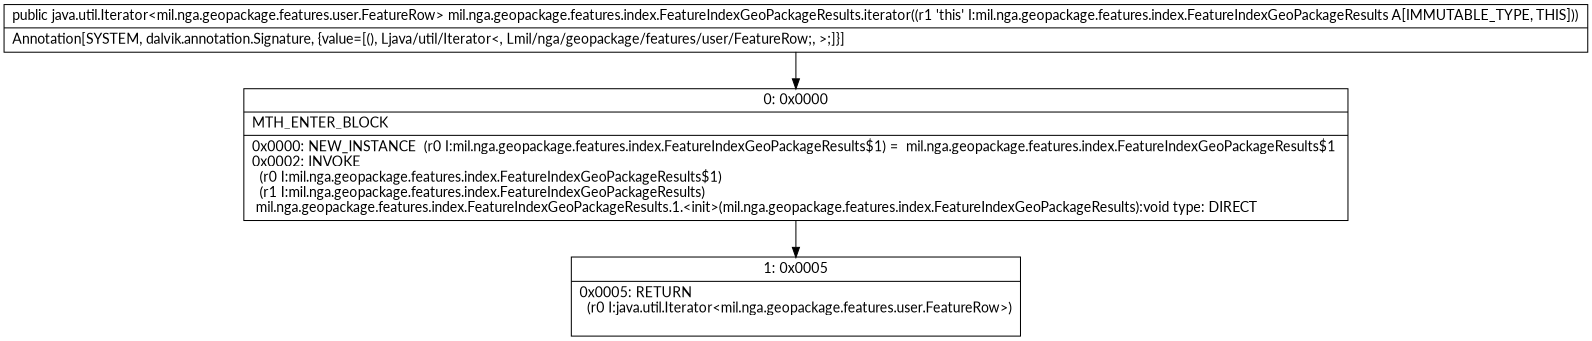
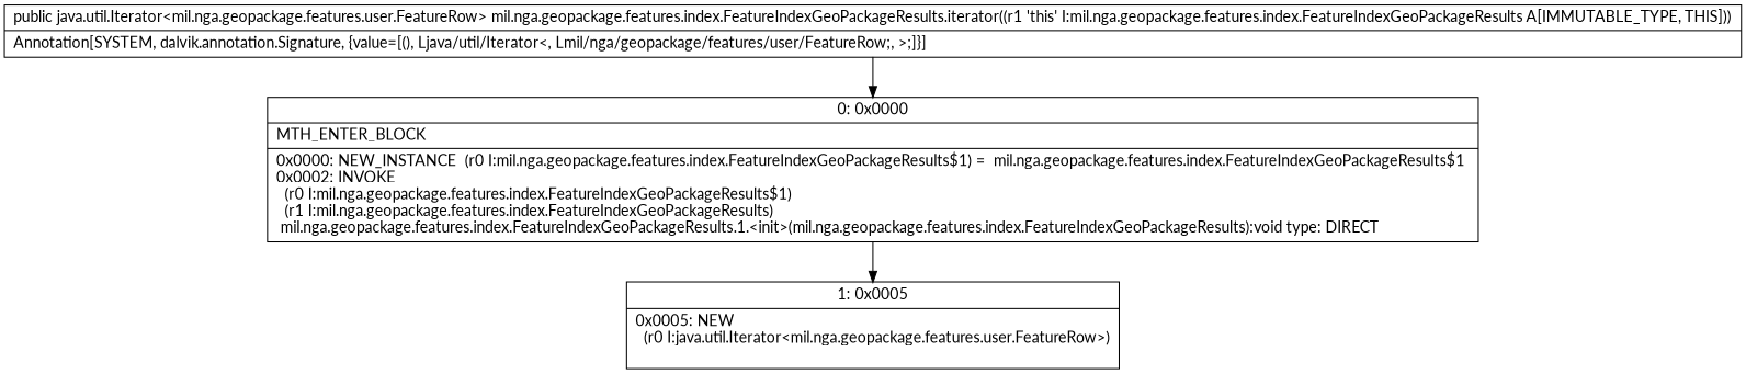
  digraph {
    fontname=Lato
    node [shape=record fontname=Lato]
    edge [fontname=Lato]
    n1 [label="{0\:\ 0x0000|MTH_ENTER_BLOCK\l|0x0000: NEW_INSTANCE  (r0 I:mil.nga.geopackage.features.index.FeatureIndexGeoPackageResults$1) =  mil.nga.geopackage.features.index.FeatureIndexGeoPackageResults$1 \l0x0002: INVOKE  \l  (r0 I:mil.nga.geopackage.features.index.FeatureIndexGeoPackageResults$1)\l  (r1 I:mil.nga.geopackage.features.index.FeatureIndexGeoPackageResults)\l mil.nga.geopackage.features.index.FeatureIndexGeoPackageResults.1.\<init\>(mil.nga.geopackage.features.index.FeatureIndexGeoPackageResults):void type: DIRECT \l}"]
-   n2 [label="{1\:\ 0x0005|0x0005: RETURN  \l  (r0 I:java.util.Iterator\<mil.nga.geopackage.features.user.FeatureRow\>)\l \l}"]
+   n2 [label="{1\:\ 0x0005|0x0005: NEW  \l  (r0 I:java.util.Iterator\<mil.nga.geopackage.features.user.FeatureRow\>)\l \l}"]
    n3 [label="{public java.util.Iterator\<mil.nga.geopackage.features.user.FeatureRow\> mil.nga.geopackage.features.index.FeatureIndexGeoPackageResults.iterator((r1 'this' I:mil.nga.geopackage.features.index.FeatureIndexGeoPackageResults A[IMMUTABLE_TYPE, THIS]))  | Annotation[SYSTEM, dalvik.annotation.Signature, \{value=[(), Ljava\/util\/Iterator\<, Lmil\/nga\/geopackage\/features\/user\/FeatureRow;, \>;]\}]\l}"]
    n1 -> n2
    n3 -> n1
  }
